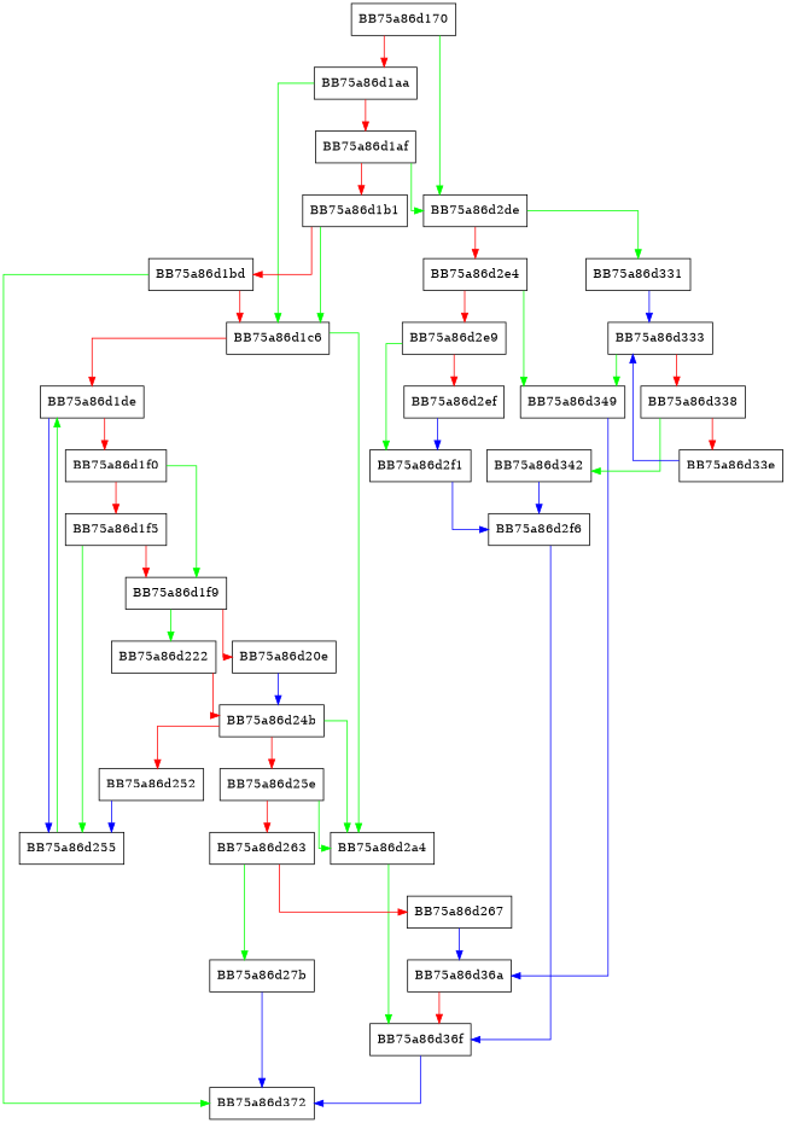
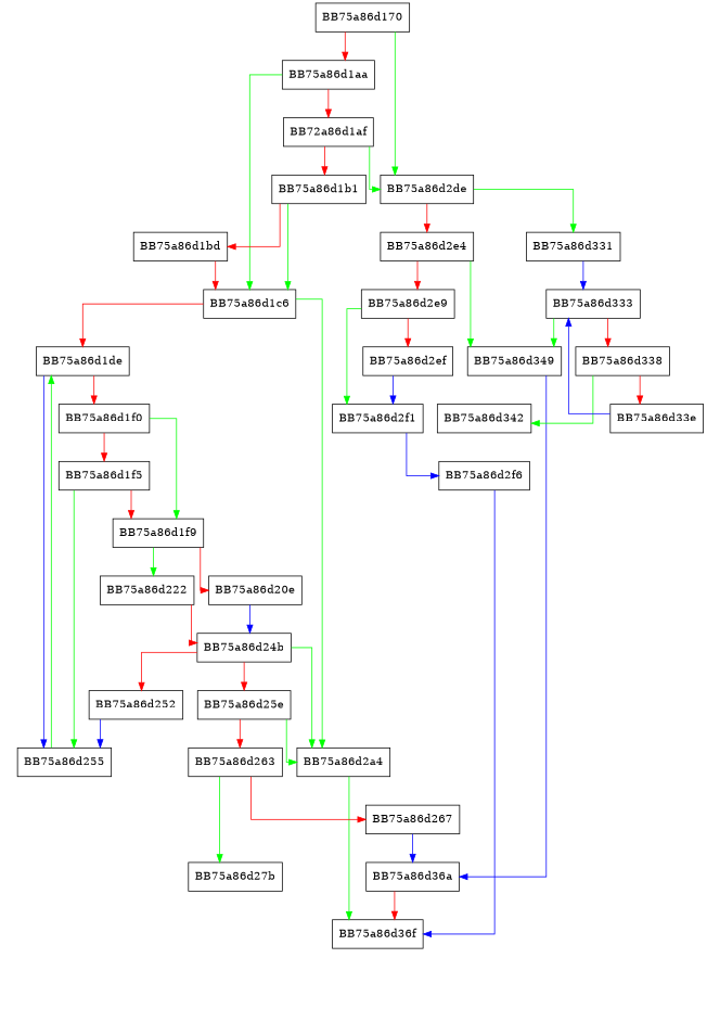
  digraph {
    splines=ortho
    node [shape=box]
    edge [color=red]
    BB75a86d170
    BB75a86d2de
    BB75a86d1aa
    BB75a86d331
    BB75a86d2e4
    BB75a86d1c6
-   BB75a86d1af
+   BB75a86d1af [label=BB72a86d1af]
    BB75a86d333
    BB75a86d349
    BB75a86d2e9
    BB75a86d2a4
    BB75a86d1de
    n13 [label=BB75a86d1b1]
    BB75a86d36f
    BB75a86d255
    BB75a86d1f0
    BB75a86d1bd
-   BB75a86d372
    BB75a86d1f9
    BB75a86d1f5
    BB75a86d25e
    BB75a86d263
    BB75a86d222
    BB75a86d20e
    BB75a86d24b
    BB75a86d252
    BB75a86d27b
    BB75a86d267
    BB75a86d36a
    BB75a86d338
    BB75a86d2f1
    BB75a86d2ef
    BB75a86d2f6
    BB75a86d342
    BB75a86d33e
    BB75a86d170 -> BB75a86d2de [color=green]
    BB75a86d170 -> BB75a86d1aa
    BB75a86d2de -> BB75a86d331 [color=green]
    BB75a86d2de -> BB75a86d2e4
    BB75a86d1aa -> BB75a86d1c6 [color=green]
    BB75a86d1aa -> BB75a86d1af
    BB75a86d331 -> BB75a86d333 [color=blue]
    BB75a86d2e4 -> BB75a86d349 [color=green]
    BB75a86d2e4 -> BB75a86d2e9
    BB75a86d1c6 -> BB75a86d2a4 [color=green]
    BB75a86d1c6 -> BB75a86d1de
    BB75a86d1af -> BB75a86d2de [color=green]
    BB75a86d1af -> n13
    BB75a86d333 -> BB75a86d349 [color=green]
    BB75a86d333 -> BB75a86d338
    BB75a86d349 -> BB75a86d36a [color=blue]
    BB75a86d2e9 -> BB75a86d2f1 [color=green]
    BB75a86d2e9 -> BB75a86d2ef
    BB75a86d2a4 -> BB75a86d36f [color=green]
    BB75a86d1de -> BB75a86d255 [color=blue]
    BB75a86d1de -> BB75a86d1f0
    n13 -> BB75a86d1c6 [color=green]
    n13 -> BB75a86d1bd
-   BB75a86d36f -> BB75a86d372 [color=blue]
    BB75a86d255 -> BB75a86d1de [color=green]
    BB75a86d1f0 -> BB75a86d1f9 [color=green]
    BB75a86d1f0 -> BB75a86d1f5
    BB75a86d1bd -> BB75a86d1c6
-   BB75a86d1bd -> BB75a86d372 [color=green]
    BB75a86d1f9 -> BB75a86d222 [color=green]
    BB75a86d1f9 -> BB75a86d20e
    BB75a86d1f5 -> BB75a86d255 [color=green]
    BB75a86d1f5 -> BB75a86d1f9
    BB75a86d25e -> BB75a86d2a4 [color=green]
    BB75a86d25e -> BB75a86d263
    BB75a86d263 -> BB75a86d27b [color=green]
    BB75a86d263 -> BB75a86d267
    BB75a86d222 -> BB75a86d24b
    BB75a86d20e -> BB75a86d24b [color=blue]
    BB75a86d24b -> BB75a86d2a4 [color=green]
    BB75a86d24b -> BB75a86d25e
    BB75a86d24b -> BB75a86d252
    BB75a86d252 -> BB75a86d255 [color=blue]
-   BB75a86d27b -> BB75a86d372 [color=blue]
    BB75a86d267 -> BB75a86d36a [color=blue]
    BB75a86d36a -> BB75a86d36f
    BB75a86d338 -> BB75a86d342 [color=green]
    BB75a86d338 -> BB75a86d33e
    BB75a86d2f1 -> BB75a86d2f6 [color=blue]
    BB75a86d2ef -> BB75a86d2f1 [color=blue]
    BB75a86d2f6 -> BB75a86d36f [color=blue]
-   BB75a86d342 -> BB75a86d2f6 [color=blue]
    BB75a86d33e -> BB75a86d333 [color=blue]
  }
